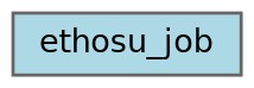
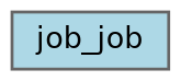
  digraph {
    rankdir=LR
-   n1 [color=grey40 fillcolor=lightblue fontname=Helvetica fontsize=10 height=0.2 label=ethosu_job shape=box style=filled width=0.4]
+   n1 [color=grey40 fillcolor=lightblue fontname=Helvetica fontsize=10 height=0.2 label=job_job shape=box style=filled width=0.4]
  }
